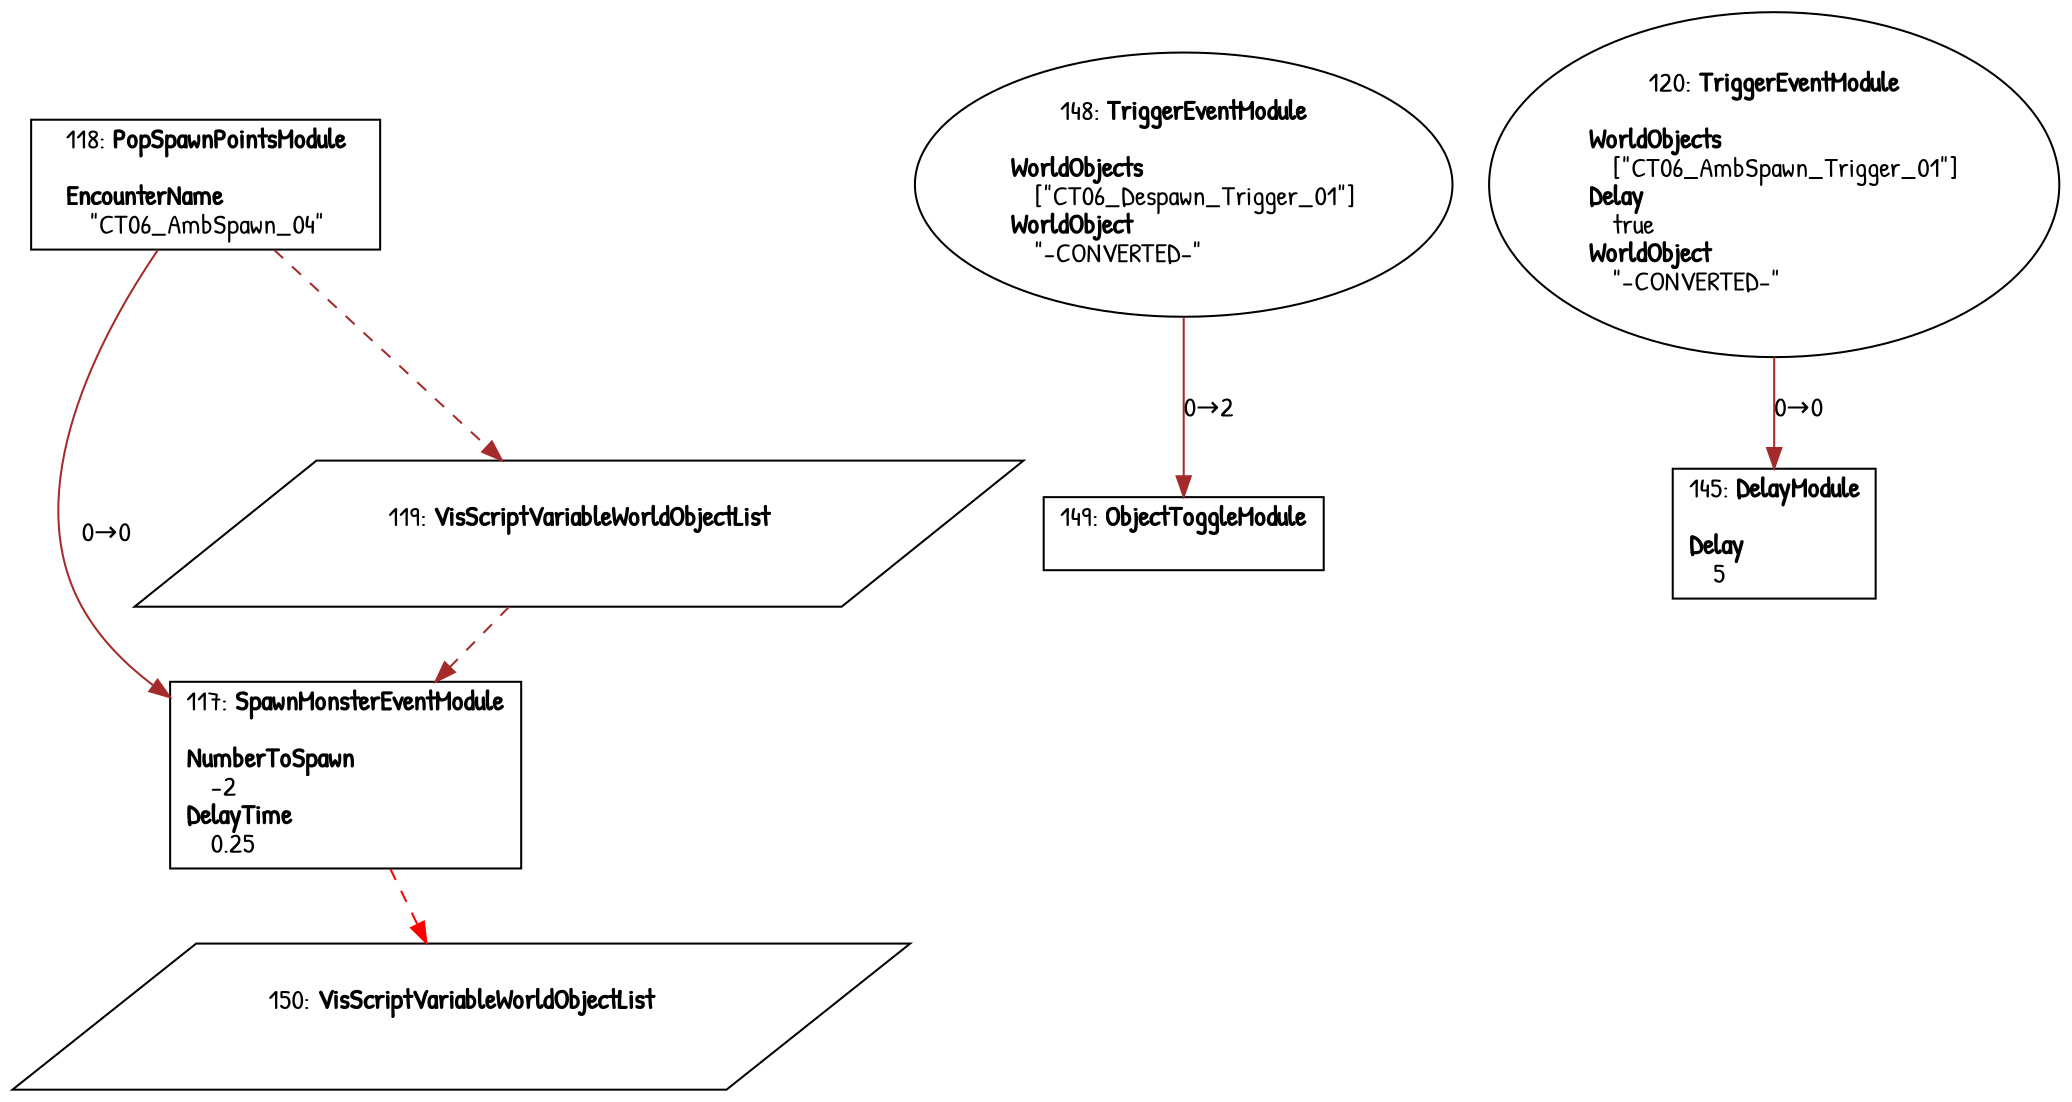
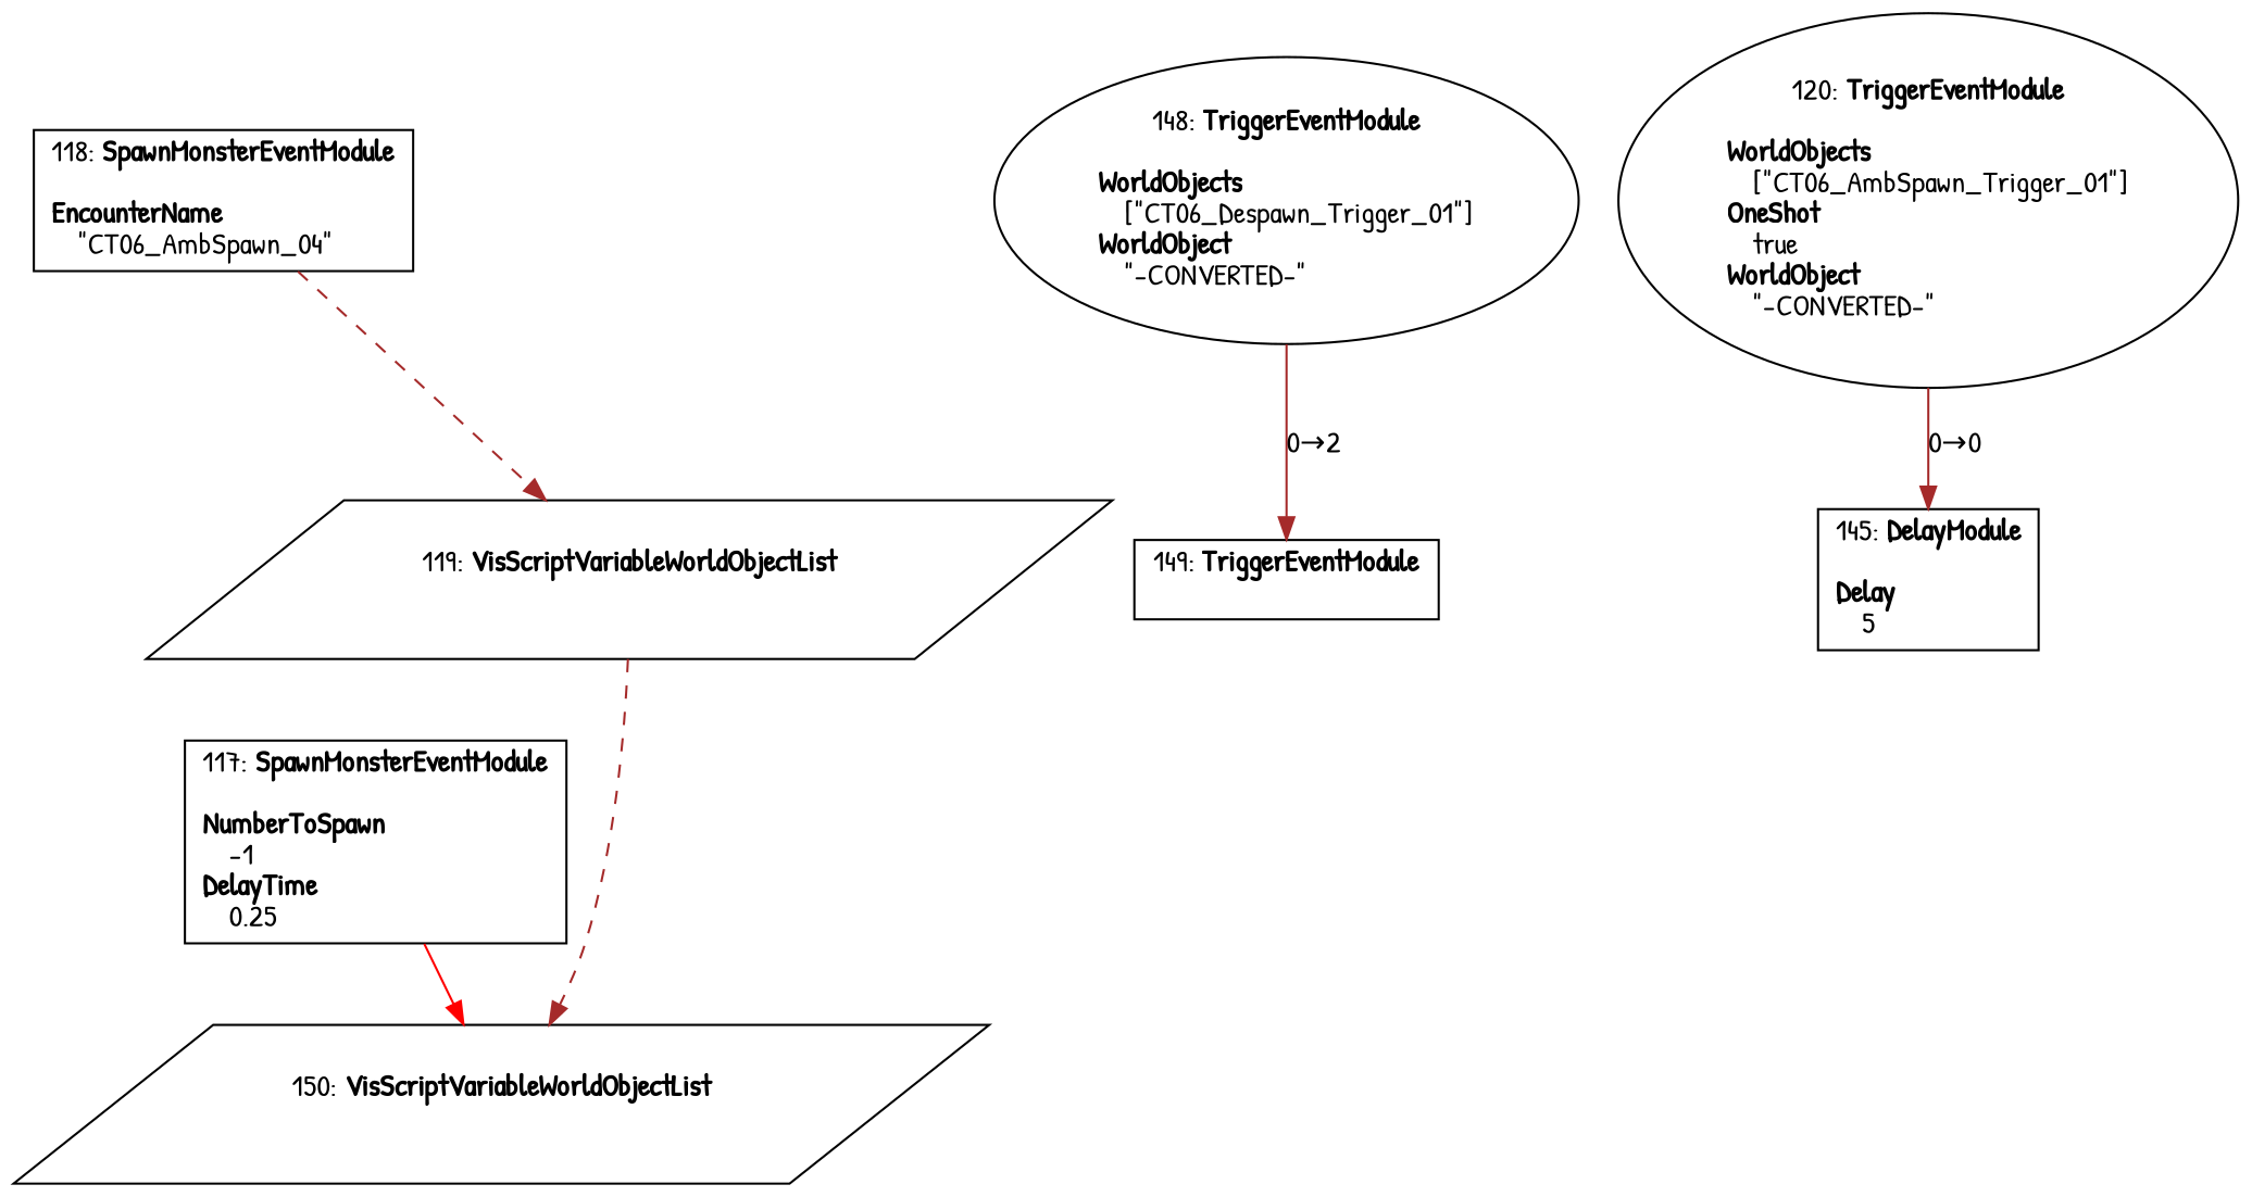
  digraph {
    fontname="Patrick Hand"
    splines=spline
    node [fontname="Patrick Hand" shape=box]
    edge [color=brown fontname="Patrick Hand"]
-   n1 [label=<117: <b>SpawnMonsterEventModule</b><br/><br/><b>NumberToSpawn</b><br align="left"/>    -2<br align="left"/><b>DelayTime</b><br align="left"/>    0.25<br align="left"/>>]
+   n1 [label=<117: <b>SpawnMonsterEventModule</b><br/><br/><b>NumberToSpawn</b><br align="left"/>    -1<br align="left"/><b>DelayTime</b><br align="left"/>    0.25<br align="left"/>>]
    n2 [label=<150: <b>VisScriptVariableWorldObjectList</b><br/><br/>> shape=parallelogram]
    n3 [label=<119: <b>VisScriptVariableWorldObjectList</b><br/><br/>> shape=parallelogram]
-   n4 [label=<149: <b>ObjectToggleModule</b><br/><br/>>]
-   n5 [label=<118: <b>PopSpawnPointsModule</b><br/><br/><b>EncounterName</b><br align="left"/>    &quot;CT06_AmbSpawn_04&quot;<br align="left"/>>]
-   n6 [label=<120: <b>TriggerEventModule</b><br/><br/><b>WorldObjects</b><br align="left"/>    [&quot;CT06_AmbSpawn_Trigger_01&quot;]<br align="left"/><b>Delay</b><br align="left"/>    true<br align="left"/><b>WorldObject</b><br align="left"/>    &quot;-CONVERTED-&quot;<br align="left"/>> shape=oval]
+   n4 [label=<149: <b>TriggerEventModule</b><br/><br/>>]
+   n5 [label=<118: <b>SpawnMonsterEventModule</b><br/><br/><b>EncounterName</b><br align="left"/>    &quot;CT06_AmbSpawn_04&quot;<br align="left"/>>]
+   n6 [label=<120: <b>TriggerEventModule</b><br/><br/><b>WorldObjects</b><br align="left"/>    [&quot;CT06_AmbSpawn_Trigger_01&quot;]<br align="left"/><b>OneShot</b><br align="left"/>    true<br align="left"/><b>WorldObject</b><br align="left"/>    &quot;-CONVERTED-&quot;<br align="left"/>> shape=oval]
    n7 [label=<145: <b>DelayModule</b><br/><br/><b>Delay</b><br align="left"/>    5<br align="left"/>>]
    n8 [label=<148: <b>TriggerEventModule</b><br/><br/><b>WorldObjects</b><br align="left"/>    [&quot;CT06_Despawn_Trigger_01&quot;]<br align="left"/><b>WorldObject</b><br align="left"/>    &quot;-CONVERTED-&quot;<br align="left"/>> shape=oval]
-   n1 -> n2 [color=red style=dashed]
-   n3 -> n1 [style=dashed]
-   n5 -> n1 [label="0→0"]
+   n1 -> n2 [color=red style=solid]
+   n3 -> n2 [style=dashed]
    n5 -> n3 [style=dashed]
    n6 -> n7 [label="0→0"]
    n8 -> n4 [label="0→2"]
  }
